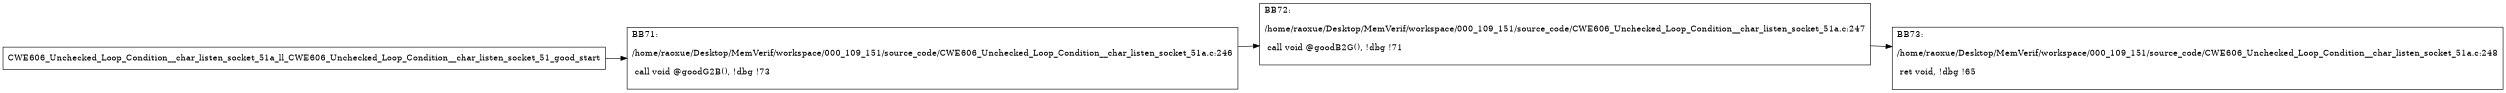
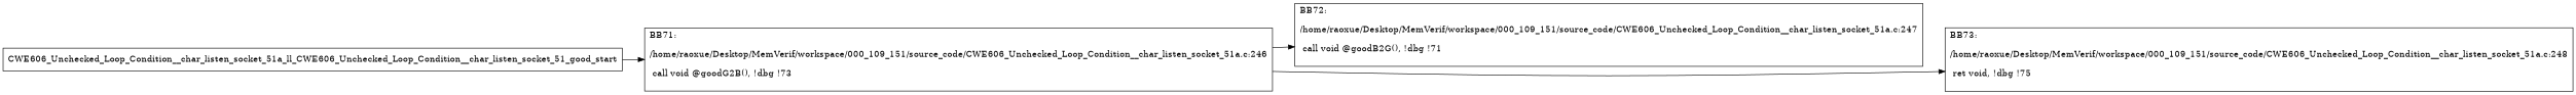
  digraph {
    rankdir=LR
    node [shape=record]
    n1 [label="{CWE606_Unchecked_Loop_Condition__char_listen_socket_51a_ll_CWE606_Unchecked_Loop_Condition__char_listen_socket_51_good_start}"]
    n2 [label="{BB71:\l\l/home/raoxue/Desktop/MemVerif/workspace/000_109_151/source_code/CWE606_Unchecked_Loop_Condition__char_listen_socket_51a.c:246\l\n  call void @goodG2B(), !dbg !73\l\n}"]
    n3 [label="{BB72:\l\l/home/raoxue/Desktop/MemVerif/workspace/000_109_151/source_code/CWE606_Unchecked_Loop_Condition__char_listen_socket_51a.c:247\l\n  call void @goodB2G(), !dbg !71\l\n}"]
-   n4 [label="{BB73:\l\l/home/raoxue/Desktop/MemVerif/workspace/000_109_151/source_code/CWE606_Unchecked_Loop_Condition__char_listen_socket_51a.c:248\l\n  ret void, !dbg !65\l\n}"]
+   n4 [label="{BB73:\l\l/home/raoxue/Desktop/MemVerif/workspace/000_109_151/source_code/CWE606_Unchecked_Loop_Condition__char_listen_socket_51a.c:248\l\n  ret void, !dbg !75\l\n}"]
    n1 -> n2
    n2 -> n3
-   n3 -> n4
+   n2 -> n4
  }
